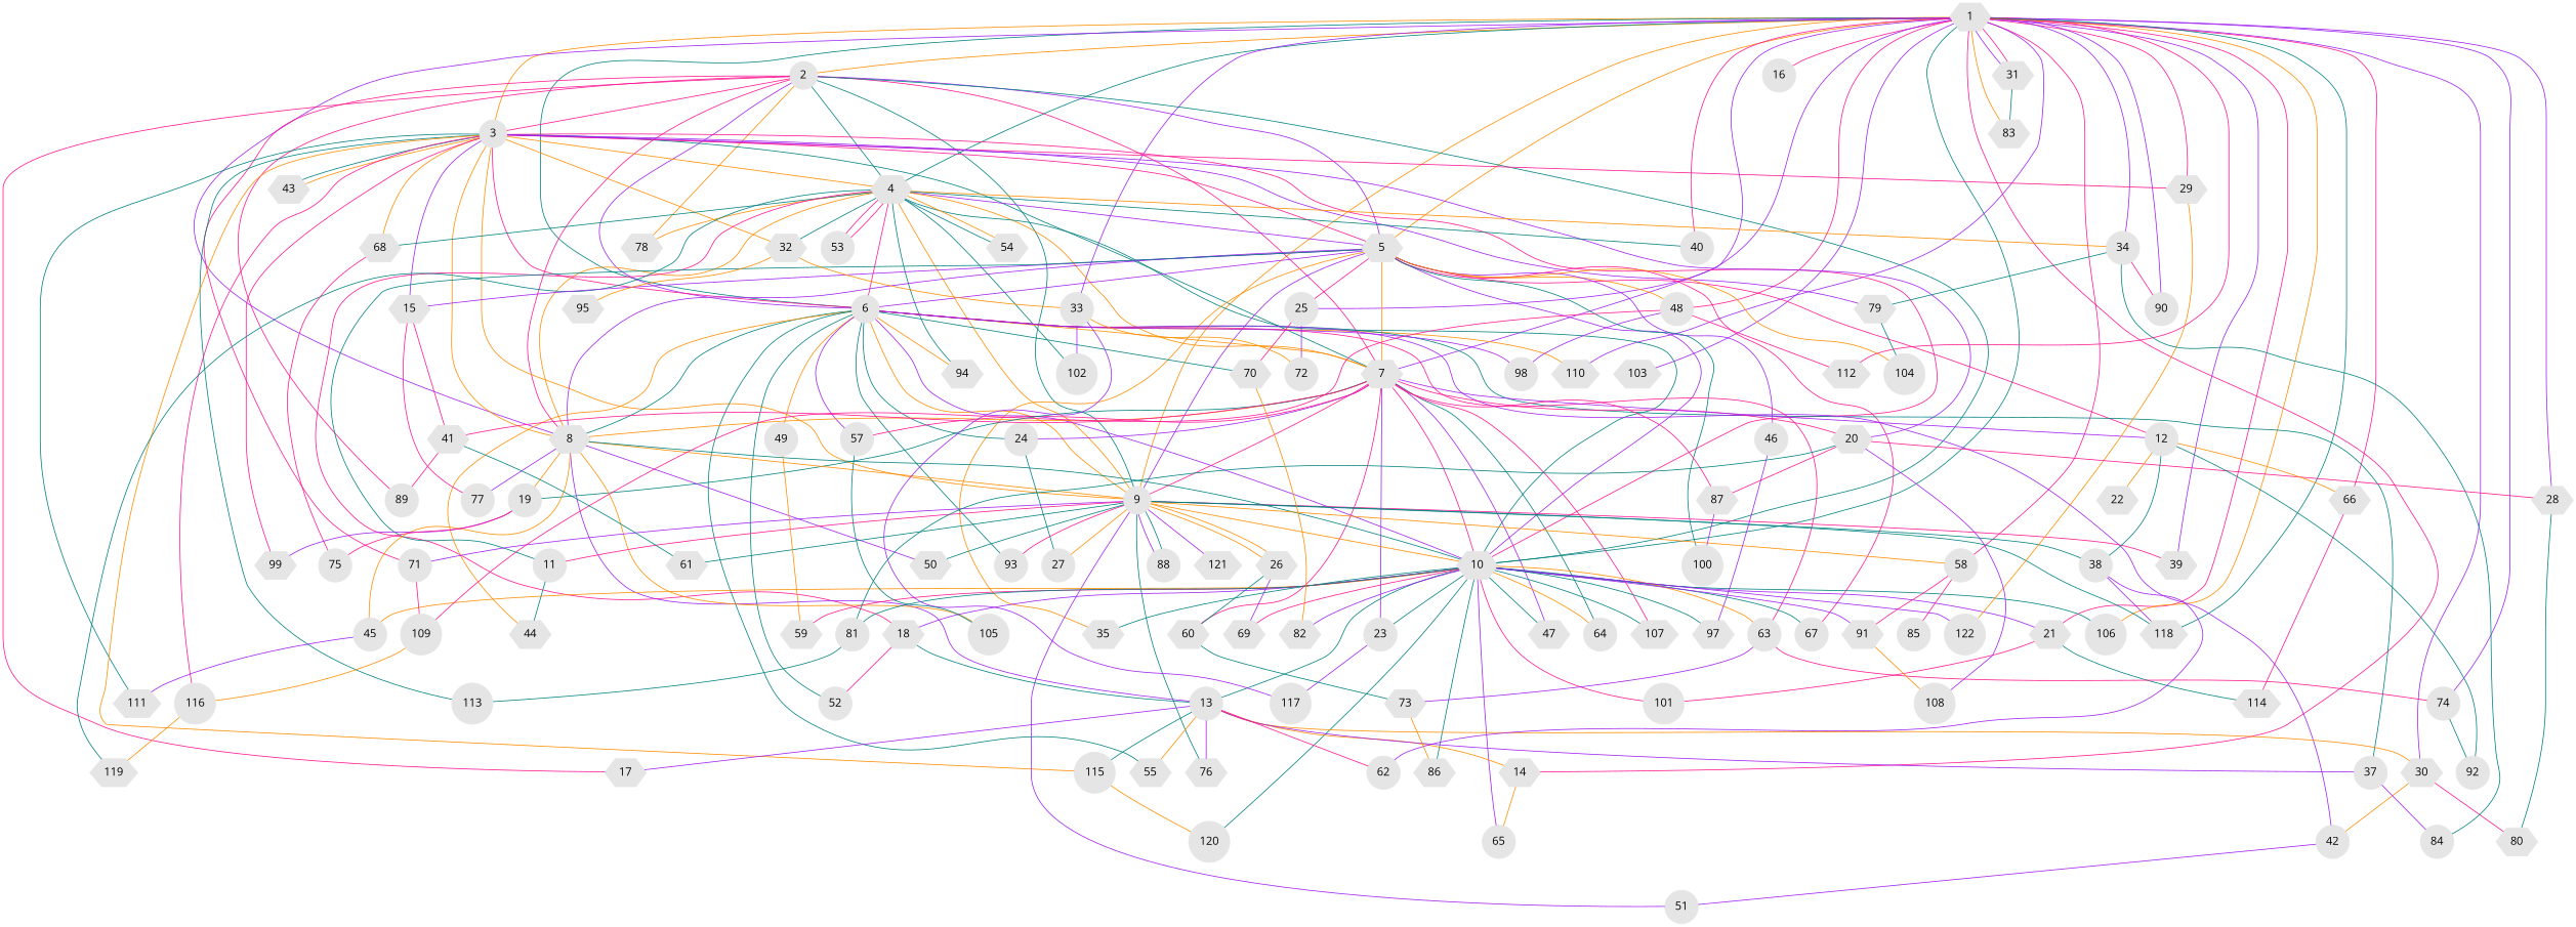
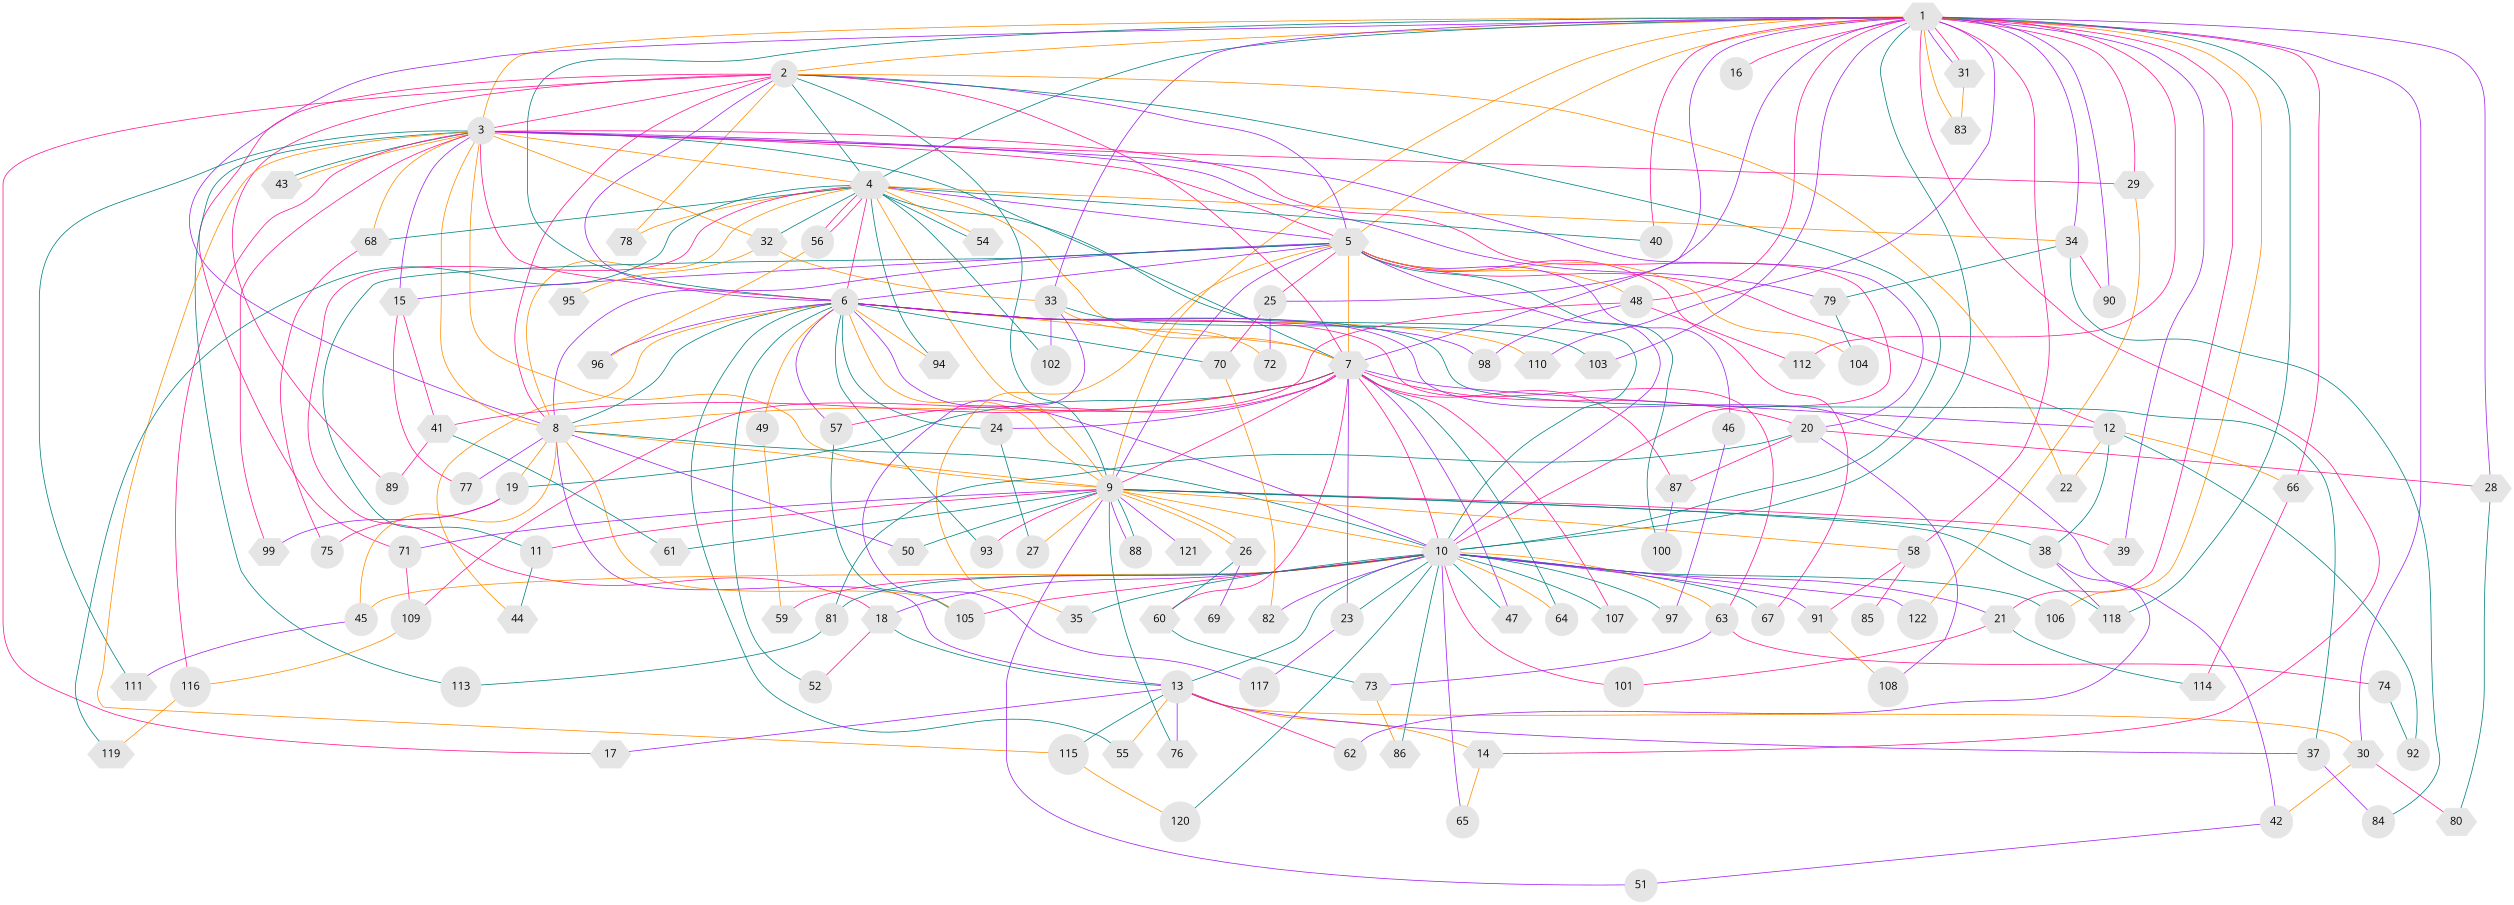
  graph {
    fontname="Open Sans"
    node [color=gray90 fontname="Open Sans" shape=circle style=filled]
    edge [color=teal fontname="Open Sans"]
    1 [shape=hexagon]
    2
    3
    4 [shape=hexagon]
    5 [shape=hexagon]
    6
    7 [shape=hexagon]
    8 [shape=hexagon]
    9
    10 [shape=hexagon]
    14 [shape=hexagon]
    16
    21 [shape=hexagon]
    25
    28 [shape=hexagon]
    29 [shape=hexagon]
    30 [shape=hexagon]
    31 [shape=hexagon]
    33
    34
    39 [shape=hexagon]
    40
    48
    58
    66 [shape=hexagon]
    74
    83 [shape=hexagon]
    90
    103 [shape=hexagon]
    106
    110 [shape=hexagon]
    112 [shape=hexagon]
    118 [shape=hexagon]
    17 [shape=hexagon]
    22 [shape=hexagon]
    71
    78 [shape=hexagon]
    89
    15 [shape=hexagon]
    20 [shape=hexagon]
    32 [shape=hexagon]
    43 [shape=hexagon]
    68 [shape=hexagon]
    79 [shape=hexagon]
    99 [shape=hexagon]
    111 [shape=hexagon]
    113
    115
    116
    18 [shape=hexagon]
-   53
+   53 [label=56]
    54 [shape=hexagon]
    94 [shape=hexagon]
    102
    119 [shape=hexagon]
    11
    12
    35 [shape=hexagon]
    46
    67
    100
    104
    24
    37
    42
    44 [shape=hexagon]
    49
    52
    55 [shape=hexagon]
    57
    63
    70 [shape=hexagon]
    93
+   96 [shape=hexagon]
    98
    19
    23
    41 [shape=hexagon]
    47 [shape=hexagon]
    60 [shape=hexagon]
    64
    87 [shape=hexagon]
    107 [shape=hexagon]
    13
    45
    50 [shape=hexagon]
    77
    105
    26 [shape=hexagon]
    27
    38
    51
    61 [shape=hexagon]
    76 [shape=hexagon]
    88
    121 [shape=hexagon]
    59 [shape=hexagon]
    65
    69 [shape=hexagon]
    81
    82 [shape=hexagon]
    86 [shape=hexagon]
    91 [shape=hexagon]
    97 [shape=hexagon]
    101
    120
    122
    114 [shape=hexagon]
    72
    80 [shape=hexagon]
    117
    84
    109
    85
    92
    108
    95 [shape=hexagon]
    75
    73 [shape=hexagon]
    62
    1 -- 2 [color=darkorange]
    1 -- 3 [color=darkorange]
    1 -- 4
    1 -- 5 [color=darkorange]
    1 -- 6
    1 -- 7 [color=purple]
    1 -- 8 [color=purple]
    1 -- 9 [color=darkorange]
    1 -- 10
    1 -- 14 [color=deeppink]
    1 -- 16 [color=deeppink]
    1 -- 21 [color=deeppink]
    1 -- 25 [color=purple]
    1 -- 28 [color=purple]
    1 -- 29 [color=deeppink]
    1 -- 30 [color=purple]
    1 -- 31 [color=purple]
    1 -- 31 [color=deeppink]
    1 -- 33 [color=purple]
    1 -- 34 [color=purple]
    1 -- 39 [color=purple]
    1 -- 40 [color=deeppink]
    1 -- 48 [color=deeppink]
    1 -- 58 [color=deeppink]
    1 -- 66 [color=deeppink]
-   1 -- 74 [color=purple]
    1 -- 83 [color=darkorange]
    1 -- 90 [color=purple]
    1 -- 103 [color=purple]
    1 -- 106 [color=darkorange]
    1 -- 110 [color=purple]
    1 -- 112 [color=deeppink]
    1 -- 118
    2 -- 3 [color=deeppink]
    2 -- 4
    2 -- 5 [color=purple]
    2 -- 6 [color=purple]
    2 -- 7 [color=deeppink]
    2 -- 8 [color=deeppink]
    2 -- 9
    2 -- 10
    2 -- 17 [color=deeppink]
+   2 -- 22 [color=darkorange]
    2 -- 71 [color=deeppink]
    2 -- 78 [color=darkorange]
    2 -- 89 [color=deeppink]
    3 -- 4 [color=darkorange]
    3 -- 5 [color=deeppink]
    3 -- 6 [color=deeppink]
    3 -- 7
    3 -- 8 [color=darkorange]
    3 -- 9 [color=darkorange]
    3 -- 10 [color=deeppink]
    3 -- 29 [color=deeppink]
    3 -- 15 [color=purple]
    3 -- 20 [color=purple]
    3 -- 32 [color=darkorange]
    3 -- 43
    3 -- 43 [color=darkorange]
    3 -- 68 [color=darkorange]
    3 -- 79 [color=purple]
    3 -- 99 [color=deeppink]
    3 -- 111
    3 -- 113
    3 -- 115 [color=darkorange]
    3 -- 116 [color=deeppink]
    4 -- 5 [color=purple]
    4 -- 6 [color=deeppink]
    4 -- 7 [color=darkorange]
    4 -- 8 [color=darkorange]
    4 -- 9 [color=darkorange]
    4 -- 10
    4 -- 34 [color=darkorange]
    4 -- 40
    4 -- 78 [color=darkorange]
    4 -- 32
    4 -- 68
    4 -- 18 [color=deeppink]
    4 -- 53 [color=deeppink]
    4 -- 53 [color=deeppink]
    4 -- 54
    4 -- 54 [color=darkorange]
    4 -- 94
    4 -- 102
    4 -- 119
    5 -- 6 [color=purple]
    5 -- 7 [color=darkorange]
    5 -- 8 [color=purple]
    5 -- 9 [color=purple]
    5 -- 10 [color=purple]
    5 -- 25 [color=deeppink]
    5 -- 48 [color=darkorange]
    5 -- 15 [color=purple]
    5 -- 11
    5 -- 12 [color=deeppink]
    5 -- 35 [color=darkorange]
    5 -- 46 [color=purple]
    5 -- 67 [color=deeppink]
    5 -- 100
    5 -- 104 [color=darkorange]
    6 -- 7 [color=darkorange]
    6 -- 8
    6 -- 9 [color=darkorange]
    6 -- 10 [color=purple]
    6 -- 110 [color=darkorange]
    6 -- 94 [color=darkorange]
    6 -- 24
    6 -- 37
    6 -- 42 [color=purple]
    6 -- 44 [color=darkorange]
    6 -- 49 [color=darkorange]
    6 -- 52
    6 -- 55
    6 -- 57 [color=purple]
    6 -- 63 [color=deeppink]
    6 -- 70
    6 -- 93
+   6 -- 96 [color=purple]
    6 -- 98 [color=purple]
    7 -- 8 [color=darkorange]
    7 -- 9 [color=deeppink]
    7 -- 10 [color=deeppink]
    7 -- 20 [color=deeppink]
    7 -- 12 [color=purple]
    7 -- 24 [color=purple]
    7 -- 57 [color=deeppink]
    7 -- 19
    7 -- 23 [color=purple]
    7 -- 41 [color=deeppink]
    7 -- 47 [color=purple]
    7 -- 60 [color=deeppink]
    7 -- 64
    7 -- 87 [color=deeppink]
    7 -- 107 [color=deeppink]
    8 -- 9 [color=darkorange]
    8 -- 10
    8 -- 19 [color=darkorange]
    8 -- 13 [color=purple]
    8 -- 45 [color=darkorange]
    8 -- 50 [color=purple]
    8 -- 77 [color=purple]
    8 -- 105 [color=darkorange]
    9 -- 10 [color=darkorange]
    9 -- 39 [color=deeppink]
    9 -- 58 [color=darkorange]
    9 -- 118
    9 -- 71 [color=purple]
    9 -- 11 [color=deeppink]
    9 -- 93 [color=deeppink]
    9 -- 50
    9 -- 26 [color=darkorange]
    9 -- 26 [color=darkorange]
    9 -- 27 [color=darkorange]
    9 -- 38
    9 -- 51 [color=purple]
    9 -- 61
    9 -- 76
    9 -- 88 [color=purple]
    9 -- 88
    9 -- 121 [color=purple]
    10 -- 21 [color=purple]
    10 -- 106
    10 -- 18 [color=purple]
    10 -- 35
    10 -- 67
    10 -- 63 [color=darkorange]
    10 -- 23
    10 -- 47
    10 -- 64 [color=darkorange]
    10 -- 107
    10 -- 13
    10 -- 45 [color=darkorange]
    10 -- 59 [color=deeppink]
    10 -- 65 [color=purple]
-   10 -- 69 [color=deeppink]
+   10 -- 105 [color=deeppink]
    10 -- 81
    10 -- 82 [color=purple]
    10 -- 86
    10 -- 91 [color=purple]
    10 -- 97
    10 -- 101 [color=deeppink]
    10 -- 120
    10 -- 122 [color=purple]
    14 -- 65 [color=darkorange]
    21 -- 101 [color=deeppink]
    21 -- 114
    25 -- 70 [color=deeppink]
    25 -- 72 [color=purple]
    28 -- 80
    29 -- 122 [color=darkorange]
    30 -- 42 [color=darkorange]
    30 -- 80 [color=deeppink]
-   31 -- 83
+   31 -- 83 [color=darkorange]
+   33 -- 103
    33 -- 102 [color=purple]
    33 -- 72 [color=darkorange]
    33 -- 117 [color=purple]
    34 -- 90 [color=deeppink]
    34 -- 79
    34 -- 84
    48 -- 112 [color=deeppink]
    48 -- 98 [color=purple]
    48 -- 109 [color=deeppink]
    58 -- 91 [color=deeppink]
    58 -- 85 [color=deeppink]
    66 -- 114 [color=deeppink]
    74 -- 92
    71 -- 109 [color=deeppink]
    15 -- 41 [color=deeppink]
    15 -- 77 [color=deeppink]
    20 -- 28 [color=deeppink]
    20 -- 87 [color=deeppink]
    20 -- 81
    20 -- 108 [color=purple]
    32 -- 33 [color=darkorange]
    32 -- 95 [color=darkorange]
    68 -- 75 [color=deeppink]
    79 -- 104
    115 -- 120 [color=darkorange]
    116 -- 119 [color=darkorange]
    18 -- 52 [color=deeppink]
    18 -- 13
+   53 -- 96 [color=darkorange]
    11 -- 44
    12 -- 66 [color=darkorange]
    12 -- 22 [color=darkorange]
    12 -- 38
    12 -- 92
    46 -- 97 [color=purple]
    24 -- 27
    37 -- 84 [color=purple]
    42 -- 51 [color=purple]
    49 -- 59 [color=darkorange]
    57 -- 105
    63 -- 74 [color=deeppink]
    63 -- 73 [color=purple]
    70 -- 82 [color=darkorange]
    19 -- 99 [color=purple]
    19 -- 75 [color=deeppink]
    23 -- 117 [color=purple]
    41 -- 89 [color=deeppink]
    41 -- 61
    60 -- 73
    87 -- 100 [color=purple]
    13 -- 14 [color=darkorange]
    13 -- 30 [color=darkorange]
    13 -- 17 [color=purple]
    13 -- 115
    13 -- 37 [color=purple]
    13 -- 55 [color=darkorange]
    13 -- 76 [color=purple]
    13 -- 62 [color=deeppink]
    45 -- 111 [color=purple]
    26 -- 60
    26 -- 69 [color=purple]
    38 -- 118 [color=purple]
    38 -- 62 [color=purple]
    81 -- 113
    91 -- 108 [color=darkorange]
    109 -- 116 [color=darkorange]
    73 -- 86 [color=darkorange]
  }
